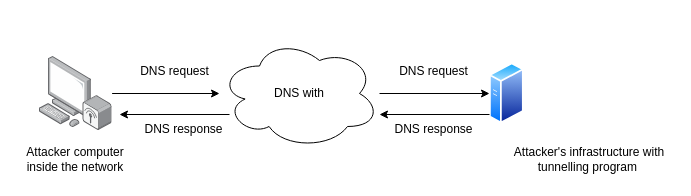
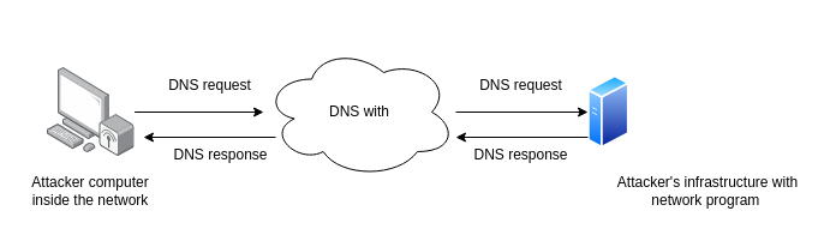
  <mxCell id="0" />
  <mxCell id="1" parent="0" />
  <mxCell id="2" value="" style="image;aspect=fixed;perimeter=ellipsePerimeter;html=1;align=center;shadow=0;dashed=0;spacingTop=3;image=img/lib/active_directory/generic_server.svg;" parent="1" vertex="1"><mxGeometry x="489" y="62" width="34.72" height="62" as="geometry" /></mxCell>
  <mxCell id="3" value="" style="edgeStyle=orthogonalEdgeStyle;rounded=0;orthogonalLoop=1;jettySize=auto;html=1;" parent="1" source="4" target="6" edge="1"><mxGeometry relative="1" as="geometry" /></mxCell>
  <mxCell id="4" value="" style="image;points=[];aspect=fixed;html=1;align=center;shadow=0;dashed=0;image=img/lib/allied_telesis/computer_and_terminals/Personal_Computer_Wireless.svg;" parent="1" vertex="1"><mxGeometry x="39" y="56" width="72.62" height="74" as="geometry" /></mxCell>
  <mxCell id="5" value="" style="edgeStyle=orthogonalEdgeStyle;rounded=0;orthogonalLoop=1;jettySize=auto;html=1;" parent="1" source="6" target="2" edge="1"><mxGeometry relative="1" as="geometry" /></mxCell>
  <mxCell id="6" value="" style="ellipse;shape=cloud;whiteSpace=wrap;html=1;" parent="1" vertex="1"><mxGeometry x="219" y="38" width="160" height="110" as="geometry" /></mxCell>
  <mxCell id="7" value="" style="shape=image;html=1;verticalAlign=top;verticalLabelPosition=bottom;labelBackgroundColor=#ffffff;imageAspect=0;aspect=fixed;image=https://cdn0.iconfinder.com/data/icons/kameleon-free-pack/110/Hacker-128.png" vertex="1" parent="1"><mxGeometry x="509" y="20" width="128" height="128" as="geometry" /></mxCell>
  <mxCell id="8" value="DNS with" style="text;html=1;strokeColor=none;fillColor=none;align=center;verticalAlign=middle;whiteSpace=wrap;rounded=0;" vertex="1" parent="1"><mxGeometry x="269" y="78" width="60" height="30" as="geometry" /></mxCell>
  <mxCell id="9" value="Attacker computer inside the network" style="text;html=1;strokeColor=none;fillColor=none;align=center;verticalAlign=middle;whiteSpace=wrap;rounded=0;" vertex="1" parent="1"><mxGeometry x="20.31" y="144" width="110" height="30" as="geometry" /></mxCell>
- <mxCell id="10" value="Attacker's infrastructure with tunnelling program&amp;nbsp;" style="text;html=1;strokeColor=none;fillColor=none;align=center;verticalAlign=middle;whiteSpace=wrap;rounded=0;" vertex="1" parent="1"><mxGeometry x="509" y="144" width="160" height="30" as="geometry" /></mxCell>
+ <mxCell id="10" value="Attacker's infrastructure with network program&amp;nbsp;" style="text;html=1;strokeColor=none;fillColor=none;align=center;verticalAlign=middle;whiteSpace=wrap;rounded=0;" vertex="1" parent="1"><mxGeometry x="509" y="144" width="160" height="30" as="geometry" /></mxCell>
  <mxCell id="11" value="" style="endArrow=classic;html=1;rounded=0;" edge="1" parent="1"><mxGeometry width="50" height="50" relative="1" as="geometry"><mxPoint x="229" y="114" as="sourcePoint" /><mxPoint x="119" y="114" as="targetPoint" /></mxGeometry></mxCell>
  <mxCell id="12" value="" style="endArrow=classic;html=1;rounded=0;" edge="1" parent="1"><mxGeometry width="50" height="50" relative="1" as="geometry"><mxPoint x="489" y="114" as="sourcePoint" /><mxPoint x="379" y="114" as="targetPoint" /></mxGeometry></mxCell>
  <mxCell id="13" value="DNS request" style="text;html=1;strokeColor=none;fillColor=none;align=center;verticalAlign=middle;whiteSpace=wrap;rounded=0;" vertex="1" parent="1"><mxGeometry x="130.31" y="56" width="88.69" height="30" as="geometry" /></mxCell>
  <mxCell id="14" value="DNS request" style="text;html=1;strokeColor=none;fillColor=none;align=center;verticalAlign=middle;whiteSpace=wrap;rounded=0;" vertex="1" parent="1"><mxGeometry x="389" y="56" width="88.69" height="30" as="geometry" /></mxCell>
  <mxCell id="15" value="DNS response" style="text;html=1;strokeColor=none;fillColor=none;align=center;verticalAlign=middle;whiteSpace=wrap;rounded=0;" vertex="1" parent="1"><mxGeometry x="389" y="114" width="88.69" height="30" as="geometry" /></mxCell>
  <mxCell id="16" value="DNS response" style="text;html=1;strokeColor=none;fillColor=none;align=center;verticalAlign=middle;whiteSpace=wrap;rounded=0;" vertex="1" parent="1"><mxGeometry x="139" y="114" width="88.69" height="30" as="geometry" /></mxCell>
